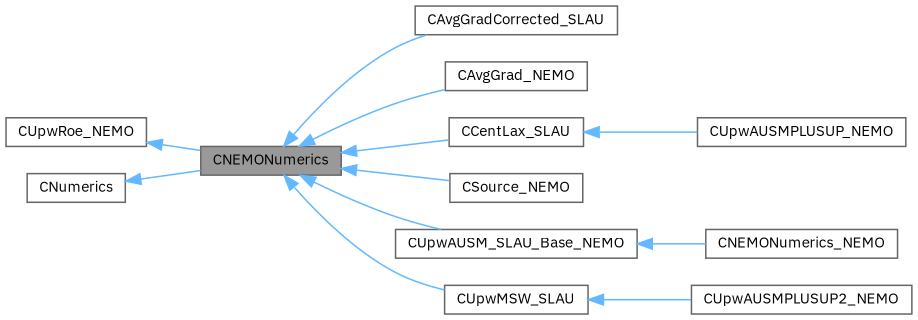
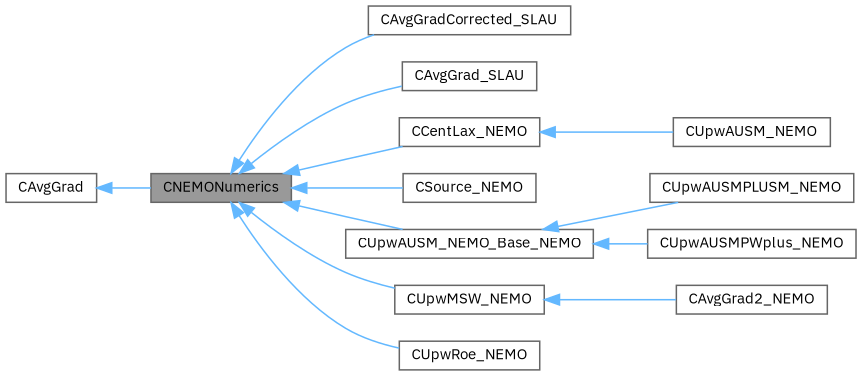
  digraph {
    fontname="IBM Plex Sans"
    rankdir=LR
    node [color=gray40 fillcolor=white fontname="IBM Plex Sans" fontsize=10 shape=box style=filled]
    edge [color=steelblue1 dir=back fontname="IBM Plex Sans" fontsize=10 labelfontname=Helvetica labelfontsize=10 style=solid]
    n1 [fillcolor=grey60 fontcolor=black height=0.2 label=CNEMONumerics width=0.4]
    n2 [height=0.2 label=CAvgGradCorrected_SLAU width=0.4]
-   n3 [height=0.2 label=CAvgGrad_NEMO width=0.4]
-   n4 [height=0.2 label=CCentLax_SLAU width=0.4]
+   n3 [height=0.2 label=CAvgGrad_SLAU width=0.4]
+   n4 [height=0.2 label=CCentLax_NEMO width=0.4]
    n5 [height=0.2 label=CSource_NEMO width=0.4]
-   n6 [height=0.2 label=CUpwAUSM_SLAU_Base_NEMO width=0.4]
-   n7 [height=0.2 label=CUpwMSW_SLAU width=0.4]
+   n6 [height=0.2 label=CUpwAUSM_NEMO_Base_NEMO width=0.4]
+   n7 [height=0.2 label=CUpwMSW_NEMO width=0.4]
    n8 [height=0.2 label=CUpwRoe_NEMO width=0.4]
-   n9 [height=0.2 label=CUpwAUSMPLUSUP_NEMO width=0.4]
-   n11 [height=0.2 label=CNEMONumerics_NEMO width=0.4]
-   n12 [height=0.2 label=CUpwAUSMPLUSUP2_NEMO width=0.4]
-   n13 [height=0.2 label=CNumerics width=0.4]
+   n9 [height=0.2 label=CUpwAUSM_NEMO width=0.4]
+   n10 [height=0.2 label=CUpwAUSMPLUSM_NEMO width=0.4]
+   n11 [height=0.2 label=CUpwAUSMPWplus_NEMO width=0.4]
+   n12 [height=0.2 label=CAvgGrad2_NEMO width=0.4]
+   n13 [height=0.2 label=CAvgGrad width=0.4]
    n1 -> n2
    n1 -> n3
    n1 -> n4
    n1 -> n5
    n1 -> n6
    n1 -> n7
-   n8 -> n1
+   n1 -> n8
    n4 -> n9
+   n6 -> n10
    n6 -> n11
    n7 -> n12
    n13 -> n1
  }
